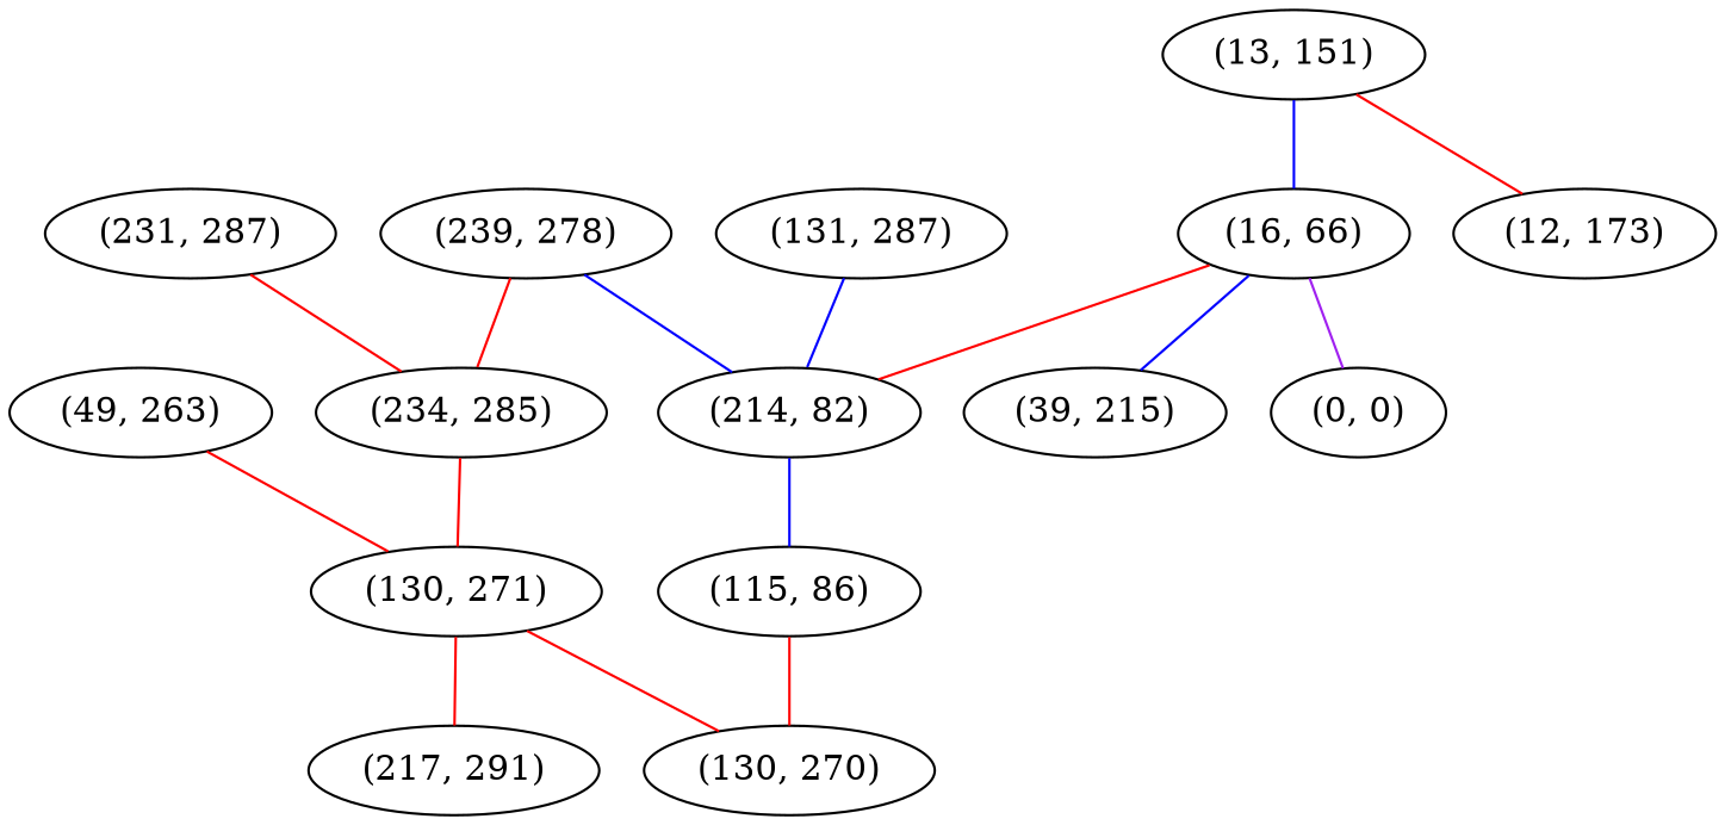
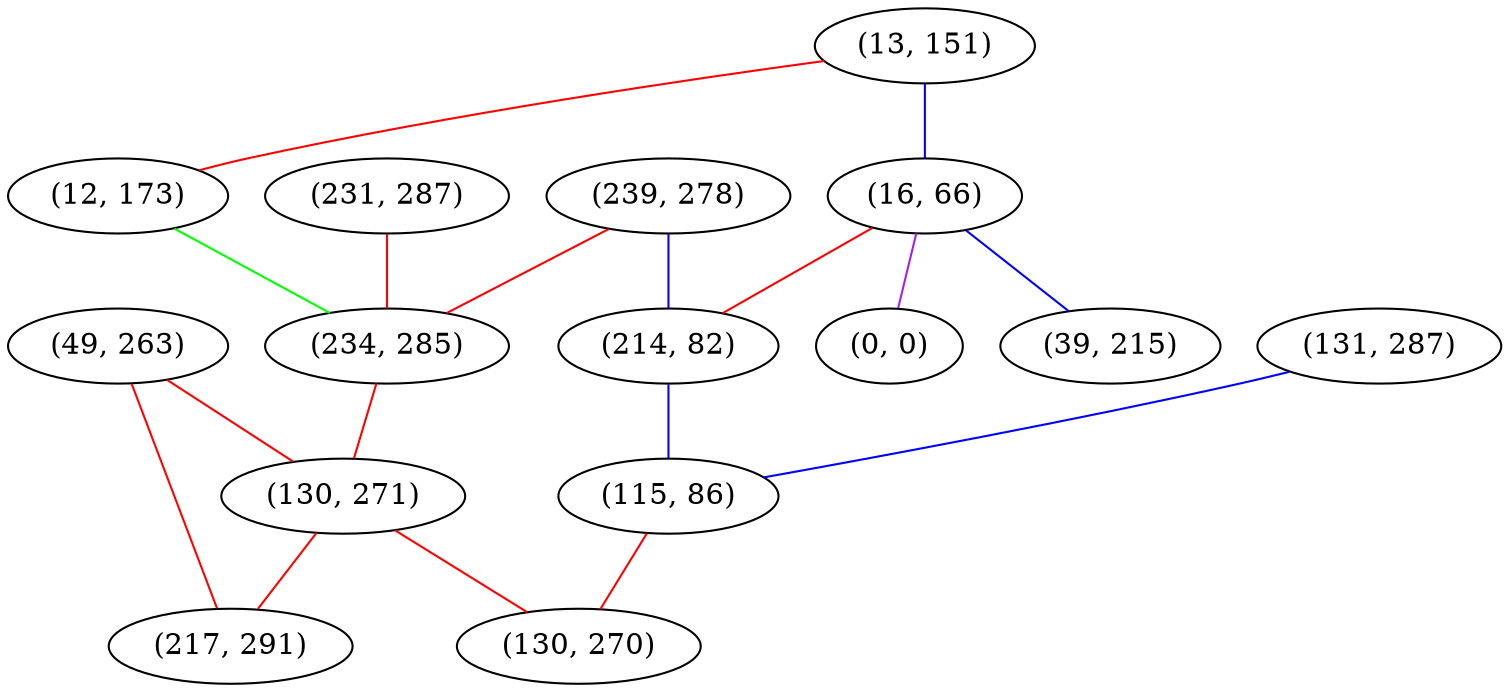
  graph {
    edge [color=red weight=1]
    "(239, 278)"
    "(214, 82)"
    "(234, 285)"
    "(115, 86)"
    "(130, 271)"
    "(13, 151)"
    "(12, 173)"
    "(16, 66)"
    "(0, 0)"
    "(39, 215)"
    "(49, 263)"
    "(217, 291)"
    "(130, 270)"
    "(131, 287)"
    "(231, 287)"
    "(239, 278)" -- "(214, 82)" [color=blue weight=3]
    "(239, 278)" -- "(234, 285)"
    "(214, 82)" -- "(115, 86)" [color=blue weight=3]
    "(234, 285)" -- "(130, 271)"
    "(115, 86)" -- "(130, 270)"
    "(130, 271)" -- "(217, 291)"
    "(130, 271)" -- "(130, 270)"
    "(13, 151)" -- "(12, 173)"
    "(13, 151)" -- "(16, 66)" [color=blue weight=3]
+   "(12, 173)" -- "(234, 285)" [color=green weight=2]
    "(16, 66)" -- "(214, 82)"
    "(16, 66)" -- "(0, 0)" [color=purple weight=4]
    "(16, 66)" -- "(39, 215)" [color=blue weight=3]
    "(49, 263)" -- "(130, 271)"
-   "(131, 287)" -- "(214, 82)" [color=blue weight=3]
+   "(49, 263)" -- "(217, 291)"
+   "(131, 287)" -- "(115, 86)" [color=blue weight=3]
    "(231, 287)" -- "(234, 285)"
  }
